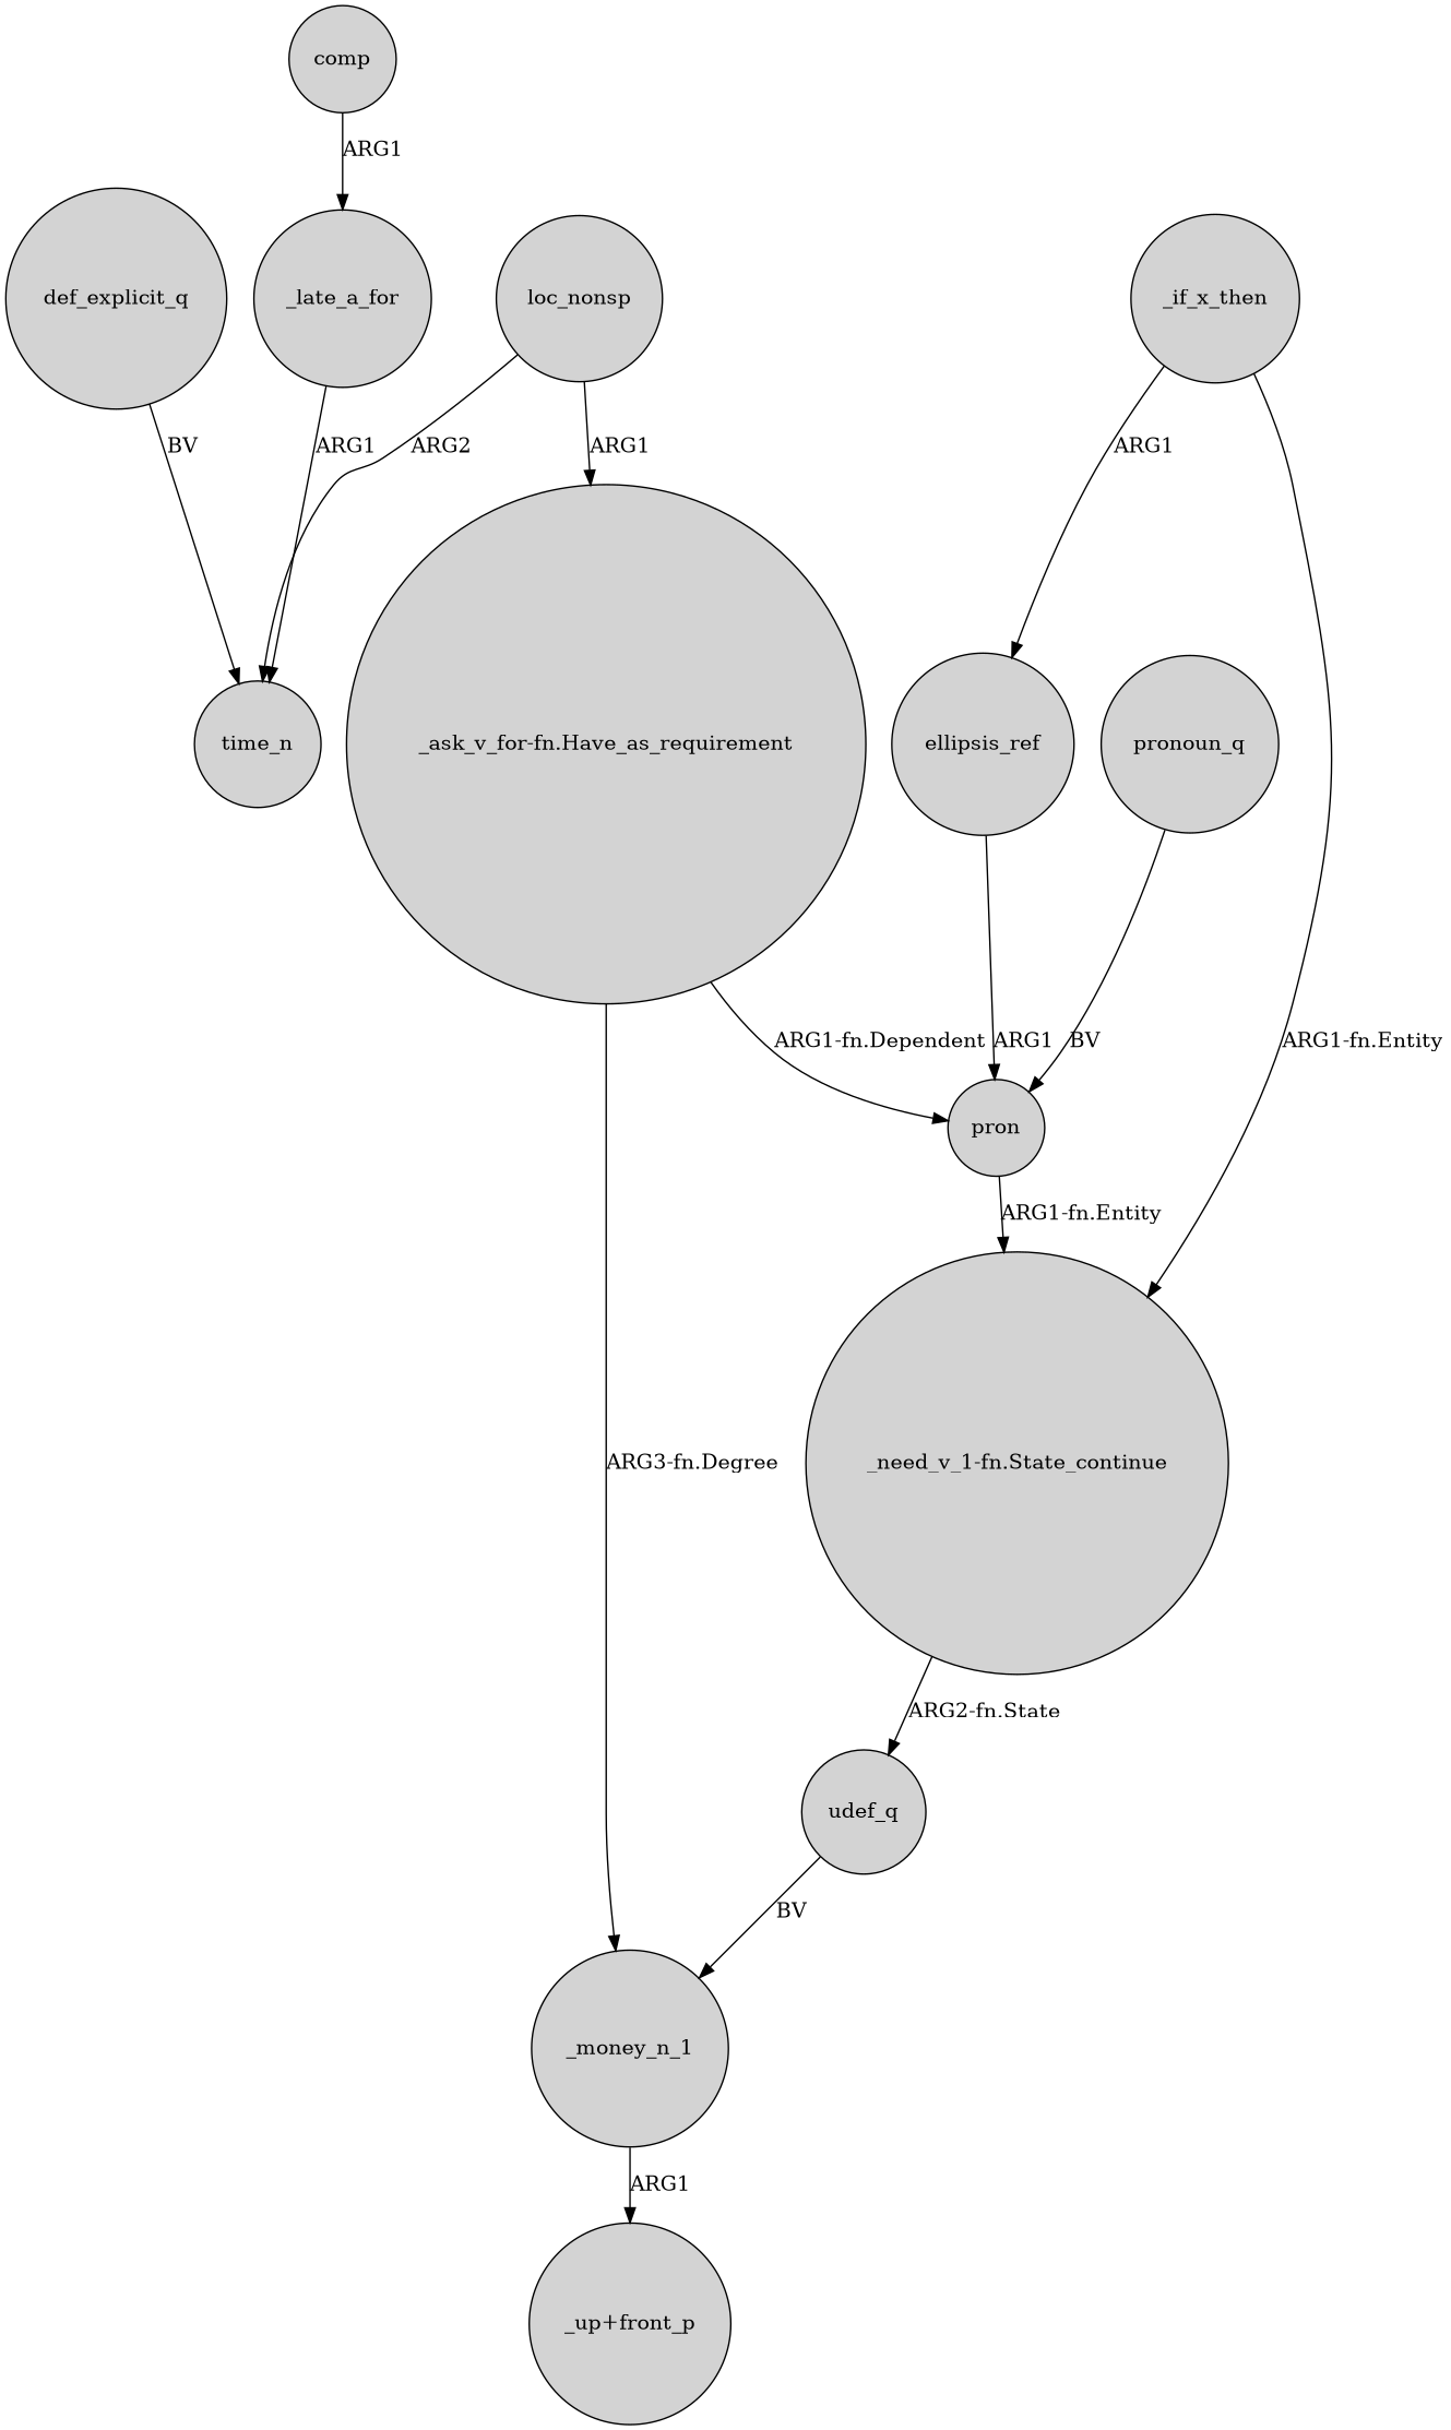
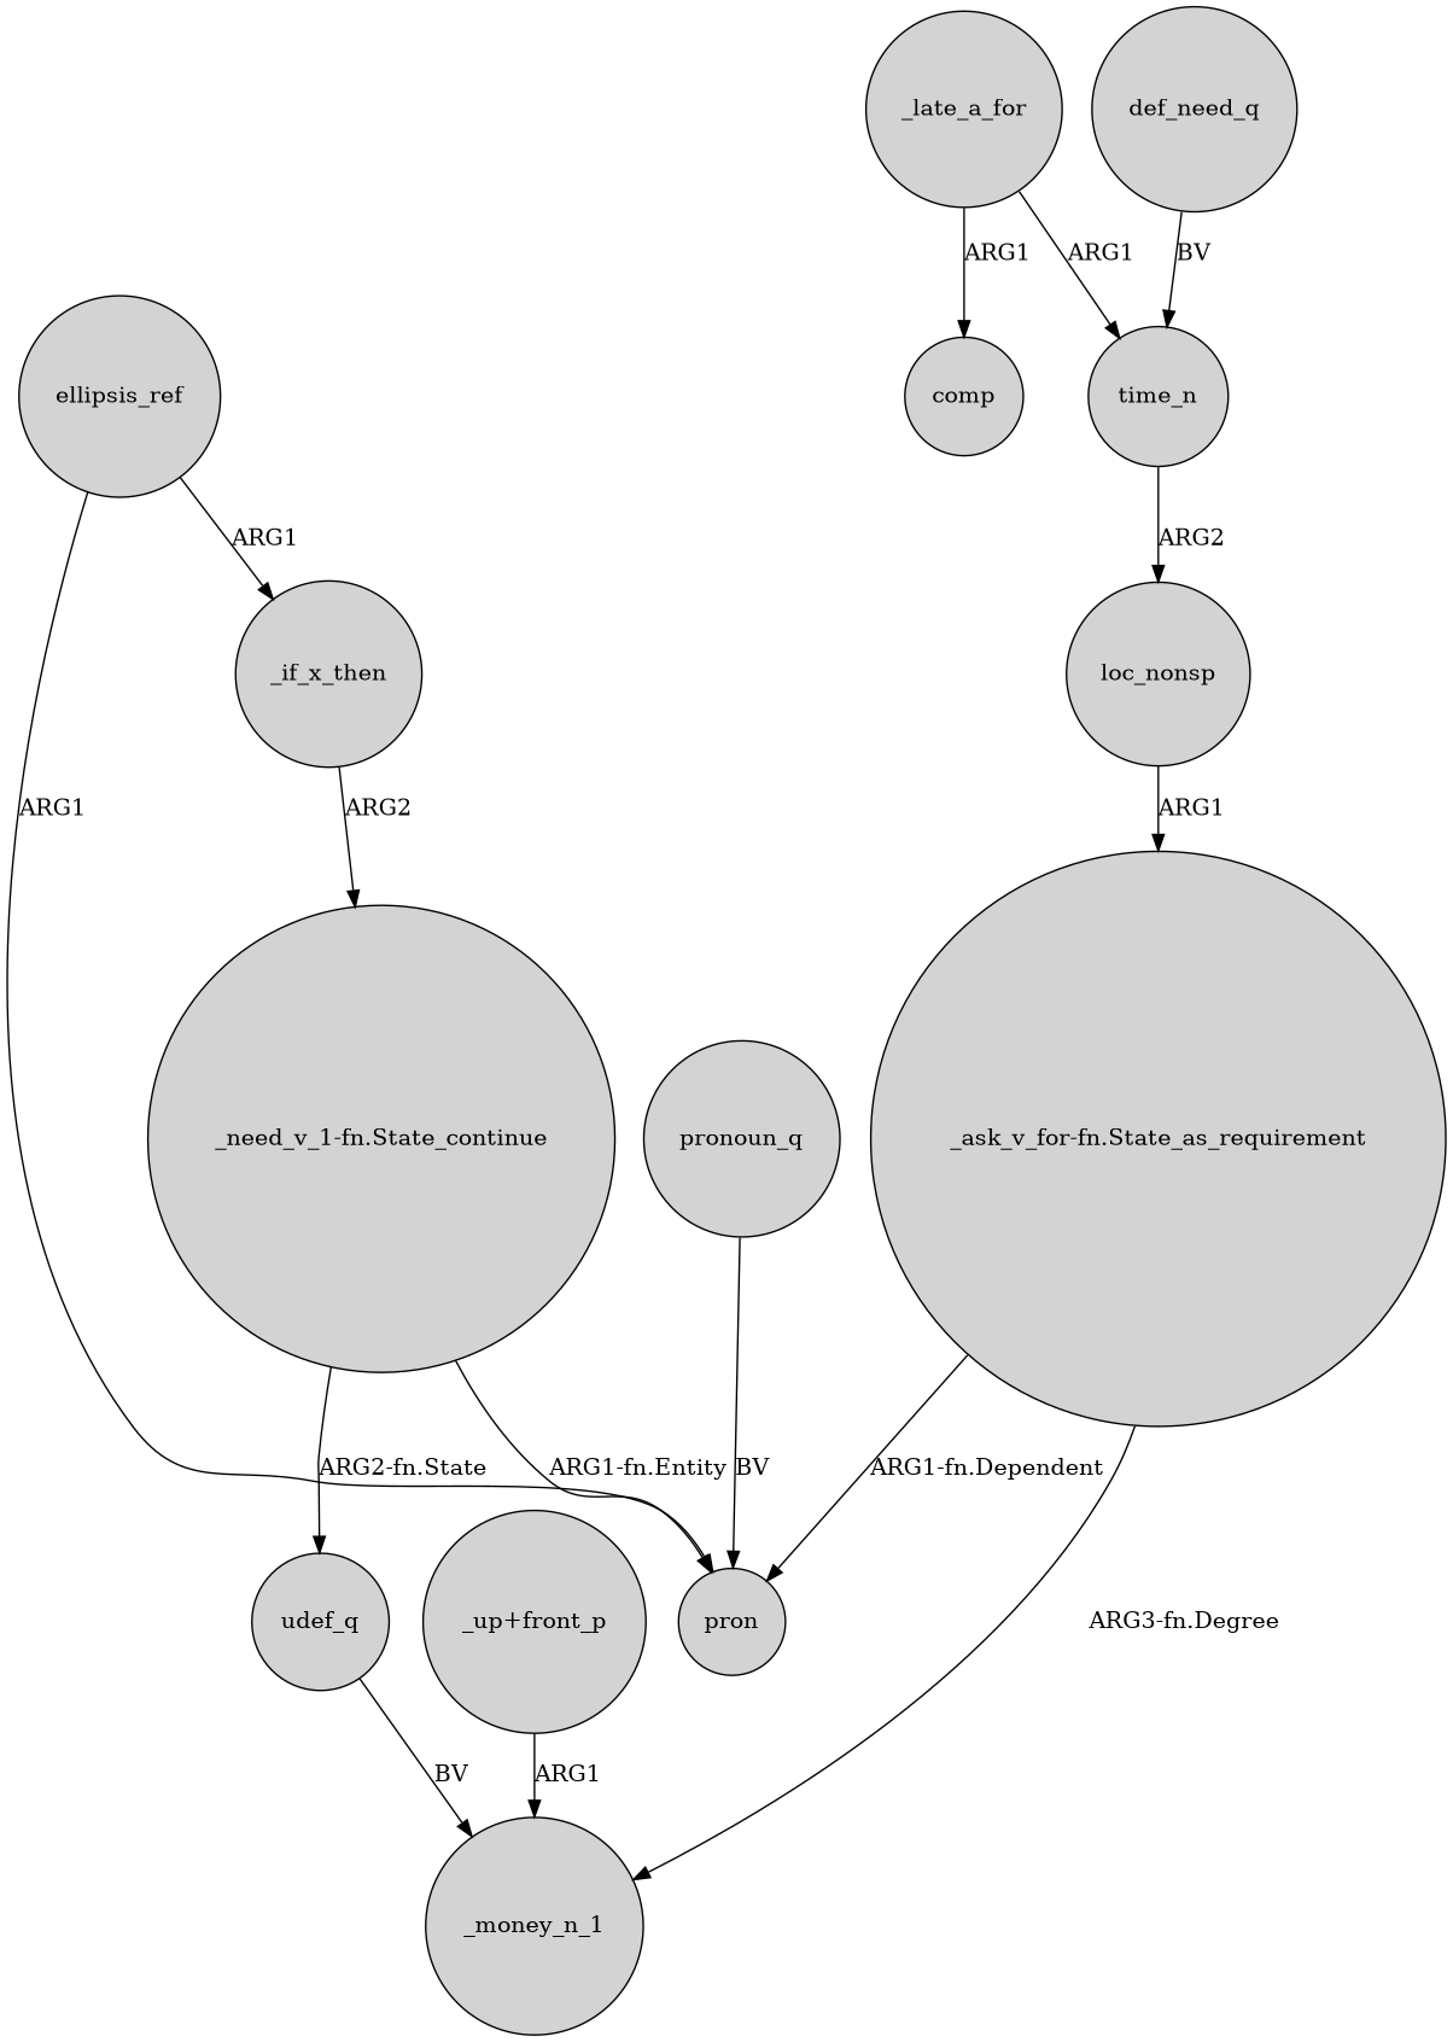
  digraph {
    node [shape=circle style=filled]
    _late_a_for
    time_n
    udef_q
    _money_n_1
    "_up+front_p"
    comp
-   def_explicit_q
+   def_explicit_q [label=def_need_q]
    loc_nonsp
-   "_ask_v_for-fn.Have_as_requirement"
+   "_ask_v_for-fn.Have_as_requirement" [label="_ask_v_for-fn.State_as_requirement"]
    pron
    "_need_v_1-fn.State_continue"
    ellipsis_ref
    _if_x_then
    pronoun_q
    _late_a_for -> time_n [label=ARG1]
    udef_q -> _money_n_1 [label=BV]
-   _money_n_1 -> "_up+front_p" [label=ARG1]
-   comp -> _late_a_for [label=ARG1]
+   "_up+front_p" -> _money_n_1 [label=ARG1]
+   _late_a_for -> comp [label=ARG1]
    def_explicit_q -> time_n [label=BV]
-   loc_nonsp -> time_n [label=ARG2]
+   time_n -> loc_nonsp [label=ARG2]
    loc_nonsp -> "_ask_v_for-fn.Have_as_requirement" [label=ARG1]
    "_ask_v_for-fn.Have_as_requirement" -> _money_n_1 [label="ARG3-fn.Degree"]
    "_ask_v_for-fn.Have_as_requirement" -> pron [label="ARG1-fn.Dependent"]
    "_need_v_1-fn.State_continue" -> udef_q [label="ARG2-fn.State"]
-   pron -> "_need_v_1-fn.State_continue" [label="ARG1-fn.Entity"]
+   "_need_v_1-fn.State_continue" -> pron [label="ARG1-fn.Entity"]
    ellipsis_ref -> pron [label=ARG1]
-   _if_x_then -> "_need_v_1-fn.State_continue" [label="ARG1-fn.Entity"]
-   _if_x_then -> ellipsis_ref [label=ARG1]
+   _if_x_then -> "_need_v_1-fn.State_continue" [label=ARG2]
+   ellipsis_ref -> _if_x_then [label=ARG1]
    pronoun_q -> pron [label=BV]
  }
